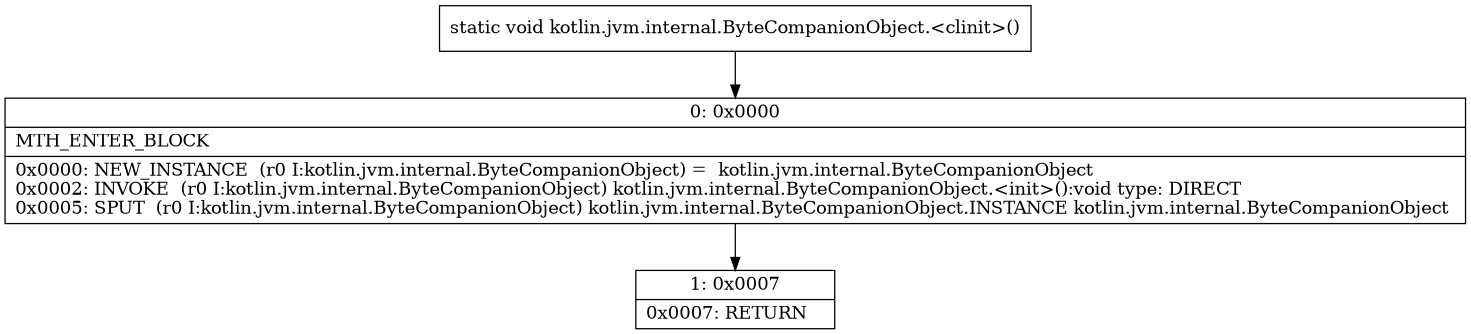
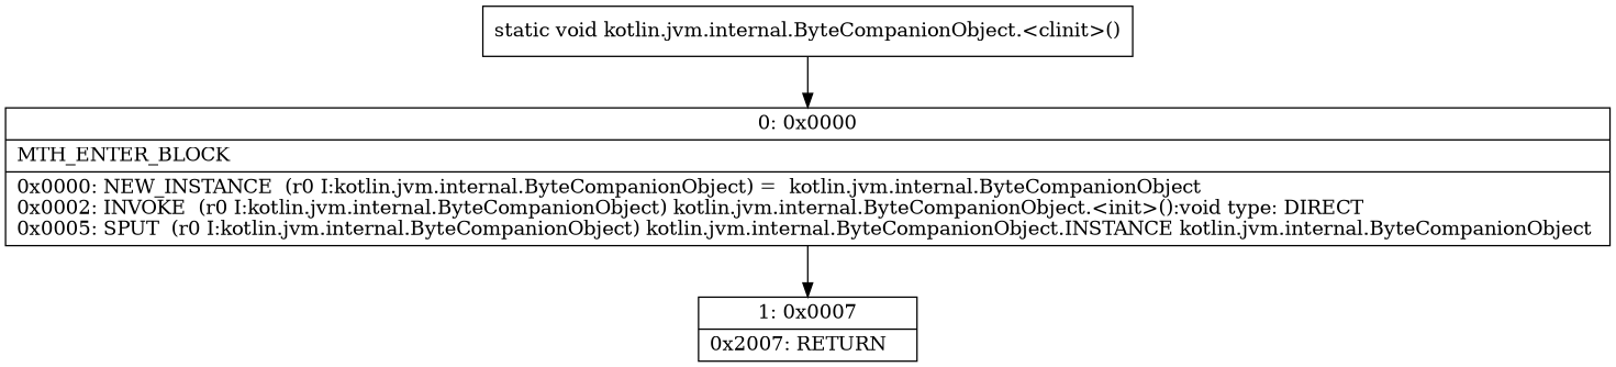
  digraph {
    node [shape=record]
    n1 [label="{0\:\ 0x0000|MTH_ENTER_BLOCK\l|0x0000: NEW_INSTANCE  (r0 I:kotlin.jvm.internal.ByteCompanionObject) =  kotlin.jvm.internal.ByteCompanionObject \l0x0002: INVOKE  (r0 I:kotlin.jvm.internal.ByteCompanionObject) kotlin.jvm.internal.ByteCompanionObject.\<init\>():void type: DIRECT \l0x0005: SPUT  (r0 I:kotlin.jvm.internal.ByteCompanionObject) kotlin.jvm.internal.ByteCompanionObject.INSTANCE kotlin.jvm.internal.ByteCompanionObject \l}"]
-   n2 [label="{1\:\ 0x0007|0x0007: RETURN   \l}"]
+   n2 [label="{1\:\ 0x0007|0x2007: RETURN   \l}"]
    n3 [label="{static void kotlin.jvm.internal.ByteCompanionObject.\<clinit\>() }"]
    n1 -> n2
    n3 -> n1
  }
